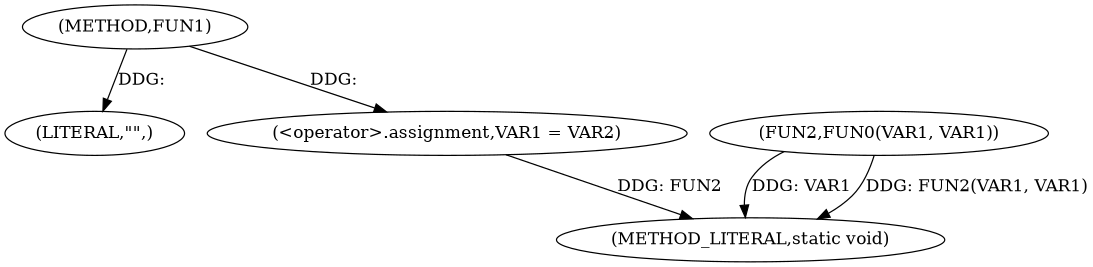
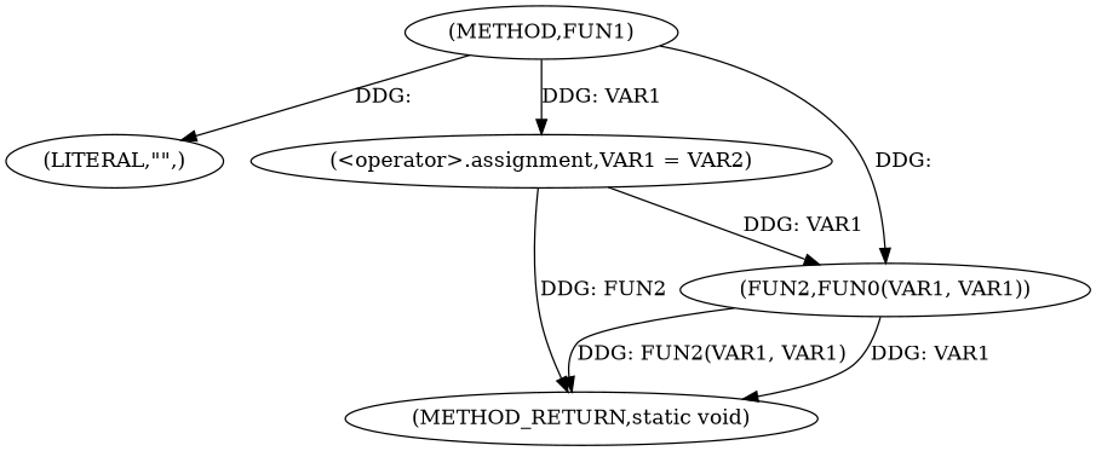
  digraph {
    n1 [label="(METHOD,FUN1)"]
    n2 [label="(LITERAL,\"\",)"]
    n3 [label="(<operator>.assignment,VAR1 = VAR2)"]
    n4 [label="(FUN2,FUN0(VAR1, VAR1))"]
-   n5 [label="(METHOD_LITERAL,static void)"]
+   n5 [label="(METHOD_RETURN,static void)"]
    n1 -> n2 [label="DDG: "]
-   n1 -> n3 [label="DDG: "]
+   n1 -> n3 [label="DDG: VAR1"]
+   n1 -> n4 [label="DDG: "]
+   n3 -> n4 [label="DDG: VAR1"]
    n3 -> n5 [label="DDG: FUN2"]
    n4 -> n5 [label="DDG: VAR1"]
    n4 -> n5 [label="DDG: FUN2(VAR1, VAR1)"]
  }
